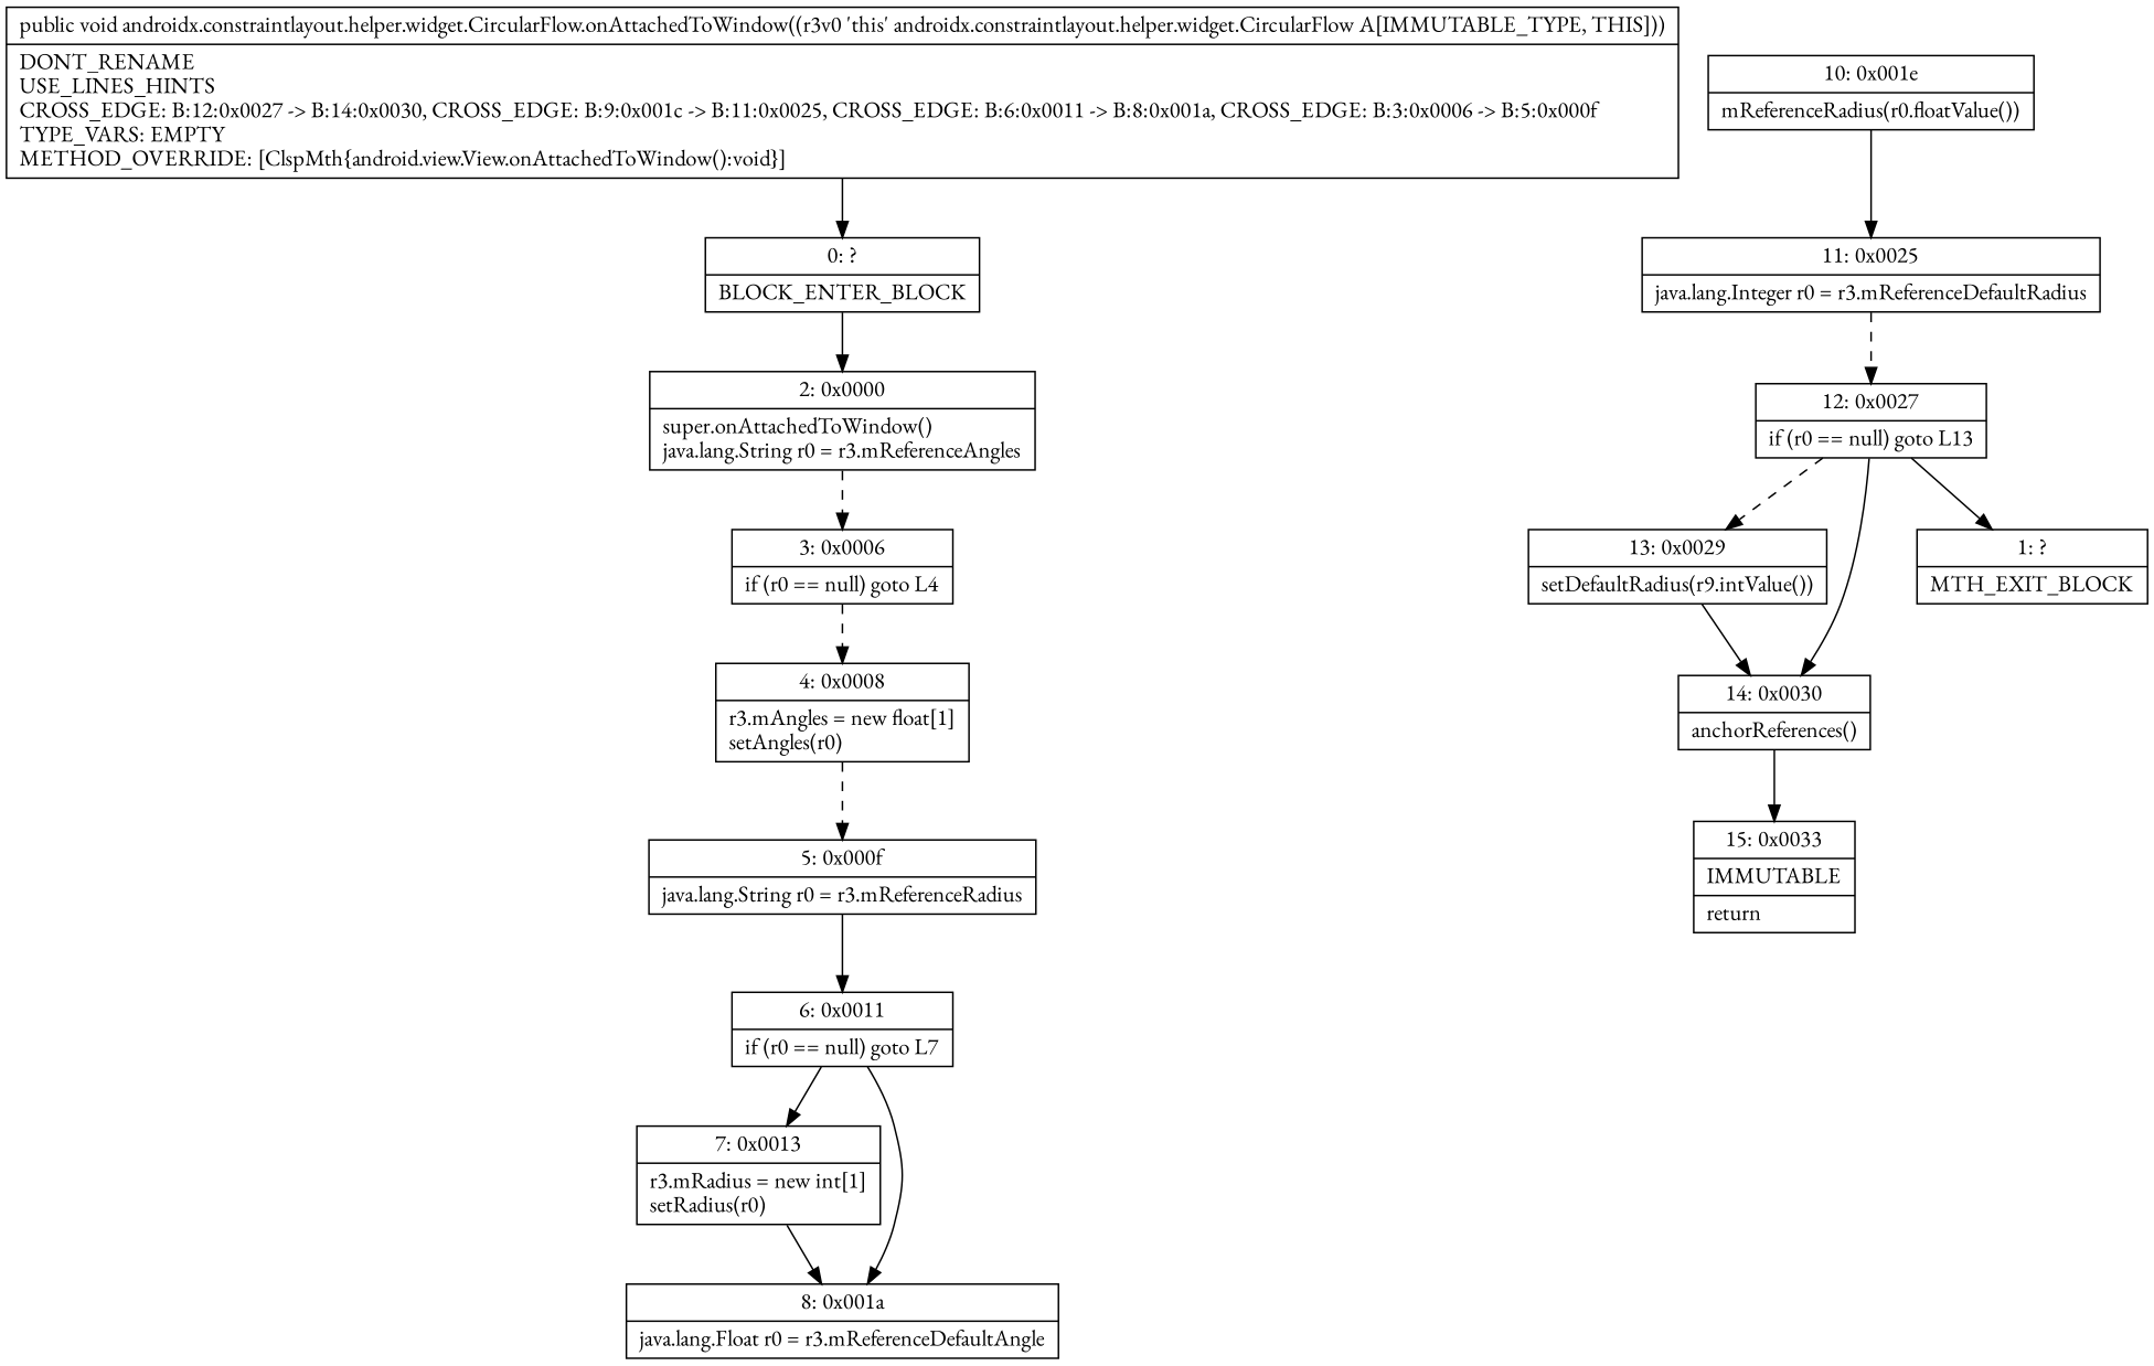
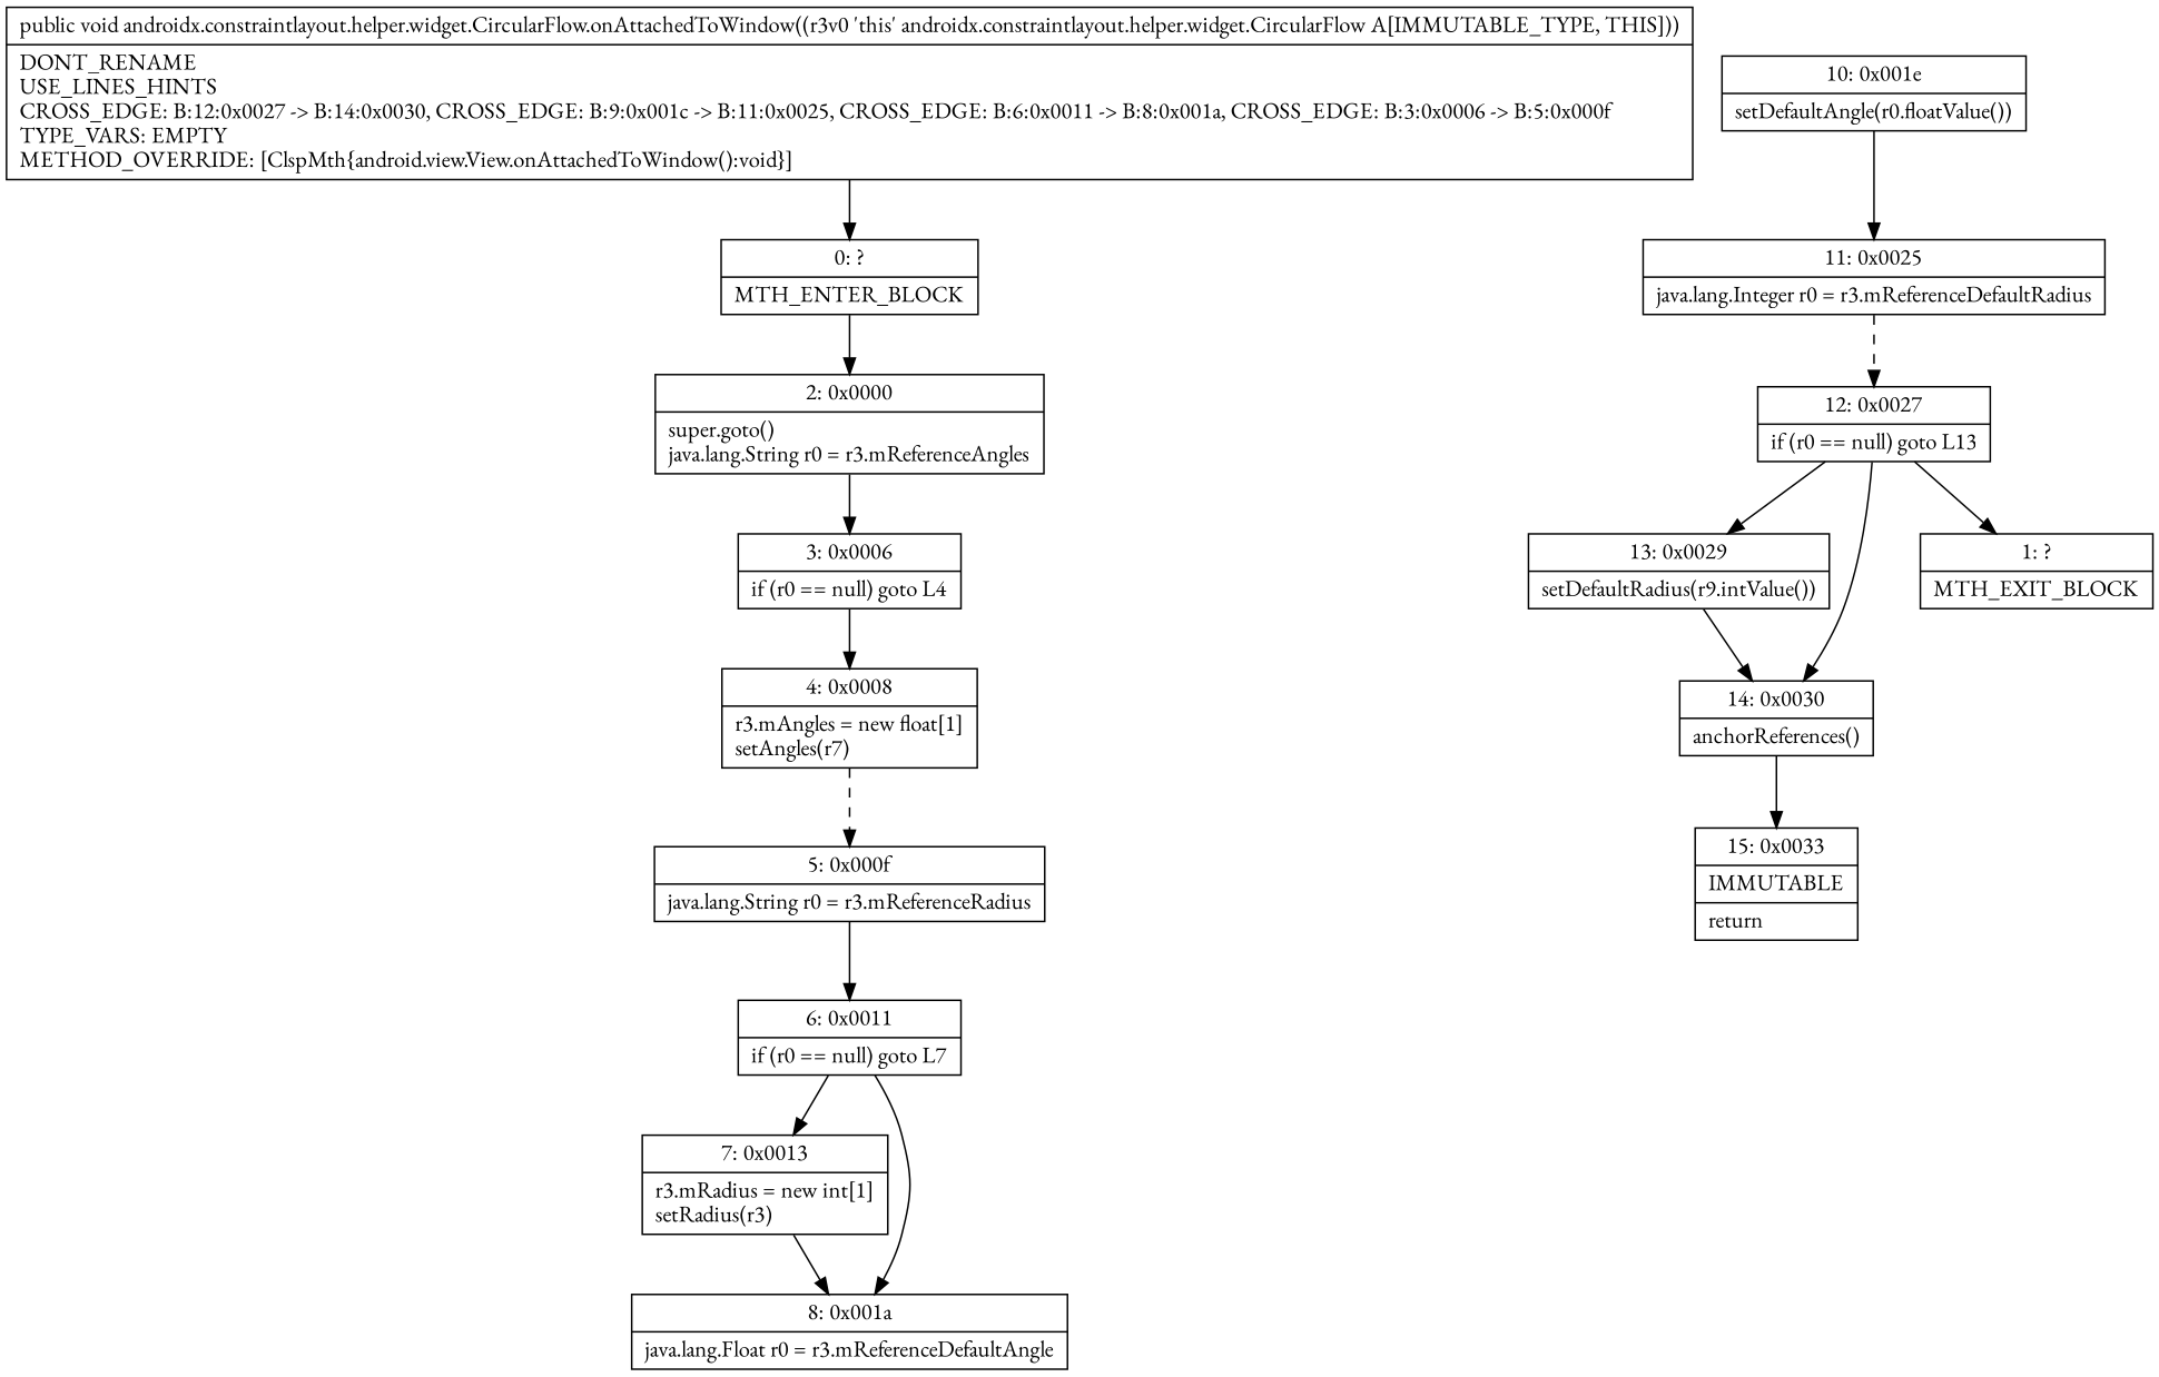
  digraph {
    fontname="EB Garamond"
    node [fontname="EB Garamond" shape=record]
    edge [fontname="EB Garamond"]
-   n1 [label="{0\:\ ?|BLOCK_ENTER_BLOCK\l}"]
-   n2 [label="{2\:\ 0x0000|super.onAttachedToWindow()\ljava.lang.String r0 = r3.mReferenceAngles\l}"]
+   n1 [label="{0\:\ ?|MTH_ENTER_BLOCK\l}"]
+   n2 [label="{2\:\ 0x0000|super.goto()\ljava.lang.String r0 = r3.mReferenceAngles\l}"]
    n3 [label="{3\:\ 0x0006|if (r0 == null) goto L4\l}"]
-   n4 [label="{4\:\ 0x0008|r3.mAngles = new float[1]\lsetAngles(r0)\l}"]
+   n4 [label="{4\:\ 0x0008|r3.mAngles = new float[1]\lsetAngles(r7)\l}"]
    n5 [label="{5\:\ 0x000f|java.lang.String r0 = r3.mReferenceRadius\l}"]
    n6 [label="{6\:\ 0x0011|if (r0 == null) goto L7\l}"]
-   n7 [label="{7\:\ 0x0013|r3.mRadius = new int[1]\lsetRadius(r0)\l}"]
+   n7 [label="{7\:\ 0x0013|r3.mRadius = new int[1]\lsetRadius(r3)\l}"]
    n8 [label="{8\:\ 0x001a|java.lang.Float r0 = r3.mReferenceDefaultAngle\l}"]
-   n9 [label="{10\:\ 0x001e|mReferenceRadius(r0.floatValue())\l}"]
+   n9 [label="{10\:\ 0x001e|setDefaultAngle(r0.floatValue())\l}"]
    n10 [label="{11\:\ 0x0025|java.lang.Integer r0 = r3.mReferenceDefaultRadius\l}"]
    n11 [label="{12\:\ 0x0027|if (r0 == null) goto L13\l}"]
    n12 [label="{13\:\ 0x0029|setDefaultRadius(r9.intValue())\l}"]
    n13 [label="{14\:\ 0x0030|anchorReferences()\l}"]
    n14 [label="{1\:\ ?|MTH_EXIT_BLOCK\l}"]
    n15 [label="{15\:\ 0x0033|IMMUTABLE\l|return\l}"]
    n16 [label="{public void androidx.constraintlayout.helper.widget.CircularFlow.onAttachedToWindow((r3v0 'this' androidx.constraintlayout.helper.widget.CircularFlow A[IMMUTABLE_TYPE, THIS]))  | DONT_RENAME\lUSE_LINES_HINTS\lCROSS_EDGE: B:12:0x0027 \-\> B:14:0x0030, CROSS_EDGE: B:9:0x001c \-\> B:11:0x0025, CROSS_EDGE: B:6:0x0011 \-\> B:8:0x001a, CROSS_EDGE: B:3:0x0006 \-\> B:5:0x000f\lTYPE_VARS: EMPTY\lMETHOD_OVERRIDE: [ClspMth\{android.view.View.onAttachedToWindow():void\}]\l}"]
    n1 -> n2
-   n2 -> n3 [style=dashed]
-   n3 -> n4 [style=dashed]
+   n2 -> n3
+   n3 -> n4 [style=solid]
    n4 -> n5 [style=dashed]
    n5 -> n6
    n6 -> n7 [style=solid]
    n6 -> n8
    n7 -> n8
    n9 -> n10
    n10 -> n11 [style=dashed]
-   n11 -> n12 [style=dashed]
+   n11 -> n12 [style=solid]
    n11 -> n13
    n11 -> n14
    n12 -> n13
    n13 -> n15
    n16 -> n1
  }
